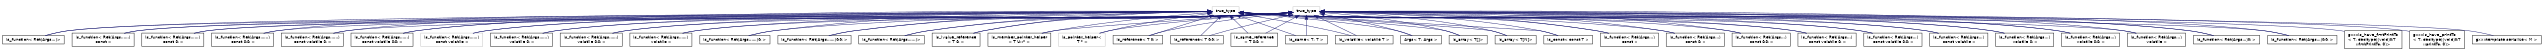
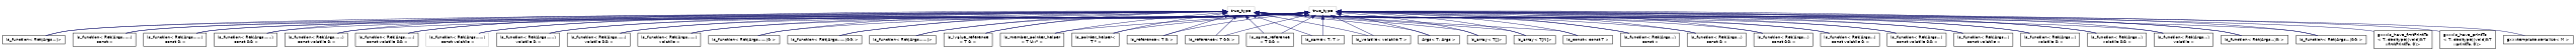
  digraph {
    rankdir=TB
    node [color=black fillcolor=white fontname=Helvetica fontsize=10 shape=record style=filled]
    edge [color=midnightblue dir=back fontname=Helvetica fontsize=10 labelfontname=Helvetica labelfontsize=10 style=solid]
    n1 [color=grey75 height=0.2 label=true_type width=0.4]
    n2 [height=0.2 label="Args\< T, Args \>" width=0.4]
    n3 [height=0.2 label="is_array\< T[]\>" width=0.4]
    n4 [height=0.2 label="is_array\< T[N]\>" width=0.4]
    n5 [height=0.2 label="is_const\< const T \>" width=0.4]
    n6 [height=0.2 label="is_function\< Ret(Args...)\l const  \>" width=0.4]
    n7 [height=0.2 label="is_function\< Ret(Args...)\l const & \>" width=0.4]
    n8 [height=0.2 label="is_function\< Ret(Args...)\l const && \>" width=0.4]
    n9 [height=0.2 label="is_function\< Ret(Args...)\l const volatile & \>" width=0.4]
    n10 [height=0.2 label="is_function\< Ret(Args...)\l const volatile && \>" width=0.4]
    n11 [height=0.2 label="is_function\< Ret(Args...)\l const volatile \>" width=0.4]
    n12 [height=0.2 label="is_function\< Ret(Args...)\l volatile & \>" width=0.4]
    n13 [height=0.2 label="is_function\< Ret(Args...)\l volatile && \>" width=0.4]
    n14 [height=0.2 label="is_function\< Ret(Args...)\l volatile \>" width=0.4]
    n15 [height=0.2 label="is_function\< Ret(Args...)& \>" width=0.4]
    n16 [height=0.2 label="is_function\< Ret(Args...)&& \>" width=0.4]
    n17 [height=0.2 label="is_function\< Ret(Args...)\>" width=0.4]
    n18 [height=0.2 label="is_function\< Ret(Args......)\l const  \>" width=0.4]
    n19 [height=0.2 label="is_function\< Ret(Args......)\l const & \>" width=0.4]
    n20 [height=0.2 label="is_function\< Ret(Args......)\l const && \>" width=0.4]
    n21 [height=0.2 label="is_function\< Ret(Args......)\l const volatile & \>" width=0.4]
    n22 [height=0.2 label="is_function\< Ret(Args......)\l const volatile && \>" width=0.4]
    n23 [color=grey75 height=0.2 label="is_function\< Ret(Args......)\l const volatile \>" width=0.4]
    n24 [height=0.2 label="is_function\< Ret(Args......)\l volatile & \>" width=0.4]
    n25 [height=0.2 label="is_function\< Ret(Args......)\l volatile && \>" width=0.4]
    n26 [height=0.2 label="is_function\< Ret(Args......)\l volatile \>" width=0.4]
    n27 [height=0.2 label="is_function\< Ret(Args......)& \>" width=0.4]
    n28 [height=0.2 label="is_function\< Ret(Args......)&& \>" width=0.4]
    n29 [height=0.2 label="is_function\< Ret(Args......)\>" width=0.4]
    n30 [height=0.2 label="is_lvalue_reference\l\< T & \>" width=0.4]
    n31 [height=0.2 label="is_member_pointer_helper\l\< T U::* \>" width=0.4]
-   n32 [color=grey75 height=0.2 label="is_pointer_helper\<\l T * \>" width=0.4]
+   n32 [height=0.2 label="is_pointer_helper\<\l T * \>" width=0.4]
    n33 [height=0.2 label="is_reference\< T & \>" width=0.4]
    n34 [height=0.2 label="is_reference\< T && \>" width=0.4]
    n35 [height=0.2 label="is_same_reference\l\< T && \>" width=0.4]
    n36 [height=0.2 label="is_same\< T, T \>" width=0.4]
    n37 [height=0.2 label="is_volatile\< volatile T \>" width=0.4]
    n38 [color=grey75 height=0.2 label=true_type width=0.4]
    n39 [height=0.2 label="gxx::is_have_fmtPrintTo\l\< T, decltype((void)&T\l::fmtPrintTo, 0)\>" width=0.4]
    n40 [height=0.2 label="gxx::is_have_printTo\l\< T, decltype((void)&T\l::printTo, 0)\>" width=0.4]
    n41 [height=0.2 label="gxx::template serialize\< M \>" width=0.4]
    n1 -> n2
    n1 -> n3
    n1 -> n4
    n1 -> n5
    n1 -> n6
    n1 -> n7
    n1 -> n8
    n1 -> n9
    n1 -> n10
    n1 -> n11
    n1 -> n12
    n1 -> n13
    n1 -> n14
    n1 -> n15
    n1 -> n16
    n1 -> n17
    n1 -> n18
    n1 -> n19
    n1 -> n20
    n1 -> n21
    n1 -> n22
    n1 -> n23
    n1 -> n24
    n1 -> n25
    n1 -> n26
    n1 -> n27
    n1 -> n28
    n1 -> n29
    n1 -> n30
    n1 -> n31
    n1 -> n32
    n1 -> n33
    n1 -> n34
    n1 -> n35
    n1 -> n36
    n1 -> n37
    n38 -> n2
    n38 -> n3
    n38 -> n4
    n38 -> n5
    n38 -> n6
    n38 -> n7
    n38 -> n8
    n38 -> n9
    n38 -> n10
    n38 -> n11
    n38 -> n12
    n38 -> n13
    n38 -> n14
    n38 -> n15
    n38 -> n16
    n38 -> n17
    n38 -> n18
    n38 -> n19
    n38 -> n20
    n38 -> n21
    n38 -> n22
    n38 -> n23
    n38 -> n24
    n38 -> n25
    n38 -> n26
    n38 -> n27
    n38 -> n28
    n38 -> n29
    n38 -> n30
    n38 -> n31
    n38 -> n32
    n38 -> n33
    n38 -> n34
    n38 -> n35
    n38 -> n36
    n38 -> n37
    n38 -> n39
    n38 -> n40
    n38 -> n41
  }
